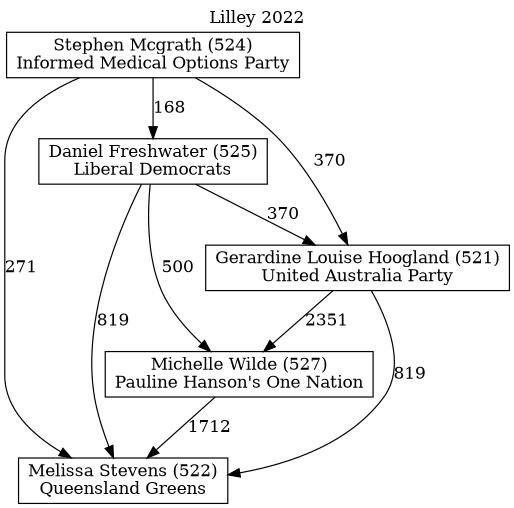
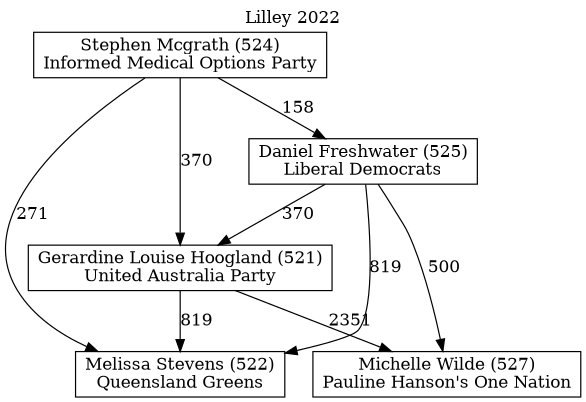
  digraph {
    label="Lilley 2022"
    labelloc=t
    mclimit=10
    node [shape=box]
    n1 [label="Melissa Stevens (522)\nQueensland Greens"]
    n2 [label="Michelle Wilde (527)\nPauline Hanson's One Nation"]
    n3 [label="Daniel Freshwater (525)\nLiberal Democrats"]
    n4 [label="Gerardine Louise Hoogland (521)\nUnited Australia Party"]
    n5 [label="Stephen Mcgrath (524)\nInformed Medical Options Party"]
-   n2 -> n1 [label=1712]
    n3 -> n1 [label=819]
    n3 -> n2 [label=500]
    n3 -> n4 [label=370]
    n4 -> n1 [label=819]
    n4 -> n2 [label=2351]
    n5 -> n1 [label=271]
-   n5 -> n3 [label=168]
+   n5 -> n3 [label=158]
    n5 -> n4 [label=370]
  }
